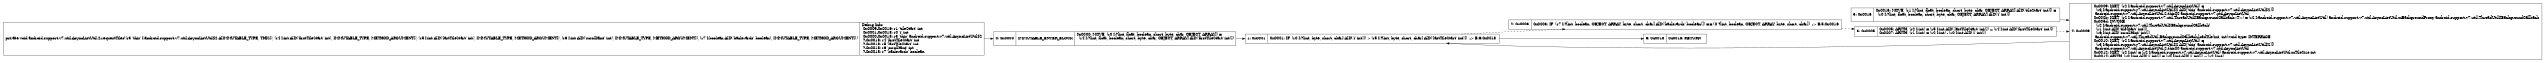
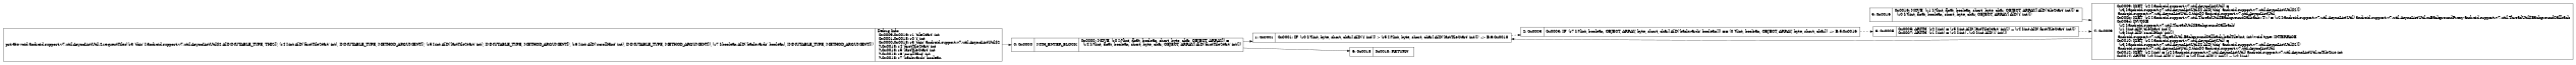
  digraph {
    fontname="DejaVu Serif"
    rankdir=LR
    node [fontname="DejaVu Serif" shape=record]
    edge [fontname="DejaVu Serif"]
-   n1 [label="{0\:\ 0x0000|IMMUTABLE_ENTER_BLOCK\l|0x0000: MOVE  (r0 I:?[int, float, boolean, short, byte, char, OBJECT, ARRAY]) = \l  (r4 I:?[int, float, boolean, short, byte, char, OBJECT, ARRAY] A[D('firstTileStart' int)])\l \l}"]
+   n1 [label="{0\:\ 0x0000|MTH_ENTER_BLOCK\l|0x0000: MOVE  (r0 I:?[int, float, boolean, short, byte, char, OBJECT, ARRAY]) = \l  (r4 I:?[int, float, boolean, short, byte, char, OBJECT, ARRAY] A[D('firstTileStart' int)])\l \l}"]
    n2 [label="{1\:\ 0x0001|0x0001: IF  (r0 I:?[int, byte, short, char] A[D('i' int)]) \> (r5 I:?[int, byte, short, char] A[D('lastTileStart' int)])  \-\> B:6:0x0018 \l}"]
    n3 [label="{2\:\ 0x0003|0x0003: IF  (r7 I:?[int, boolean, OBJECT, ARRAY, byte, short, char] A[D('backwards' boolean)]) == (0 ?[int, boolean, OBJECT, ARRAY, byte, short, char])  \-\> B:5:0x0016 \l}"]
    n4 [label="{6\:\ 0x0018|0x0018: RETURN   \l}"]
    n5 [label="{3\:\ 0x0005|0x0005: ARITH  (r2 I:int) = (r5 I:int A[D('lastTileStart' int)]) + (r4 I:int A[D('firstTileStart' int)]) \l0x0007: ARITH  (r1 I:int) = (r2 I:int) \- (r0 I:int A[D('i' int)]) \l}"]
    n6 [label="{4\:\ 0x0009|0x0009: IGET  (r2 I:android.support.v7.util.AsyncListUtil) = \l  (r3 I:android.support.v7.util.AsyncListUtil$2 A[D('this' android.support.v7.util.AsyncListUtil$2)])\l android.support.v7.util.AsyncListUtil.2.this$0 android.support.v7.util.AsyncListUtil \l0x000b: IGET  (r2 I:android.support.v7.util.ThreadUtil$BackgroundCallback\<T\>) = (r2 I:android.support.v7.util.AsyncListUtil) android.support.v7.util.AsyncListUtil.mBackgroundProxy android.support.v7.util.ThreadUtil$BackgroundCallback \l0x005d: INVOKE  \l  (r2 I:android.support.v7.util.ThreadUtil$BackgroundCallback)\l  (r1 I:int A[D('tileStart' int)])\l  (r6 I:int A[D('scrollHint' int)])\l android.support.v7.util.ThreadUtil.BackgroundCallback.loadTile(int, int):void type: INTERFACE \l0x0010: IGET  (r2 I:android.support.v7.util.AsyncListUtil) = \l  (r3 I:android.support.v7.util.AsyncListUtil$2 A[D('this' android.support.v7.util.AsyncListUtil$2)])\l android.support.v7.util.AsyncListUtil.2.this$0 android.support.v7.util.AsyncListUtil \l0x0012: IGET  (r2 I:int) = (r2 I:android.support.v7.util.AsyncListUtil) android.support.v7.util.AsyncListUtil.mTileSize int \l0x0014: ARITH  (r0 I:int A[D('i' int)]) = (r0 I:int A[D('i' int)]) + (r2 I:int) \l}"]
    n7 [label="{5\:\ 0x0016|0x0016: MOVE  (r1 I:?[int, float, boolean, short, byte, char, OBJECT, ARRAY] A[D('tileStart' int)]) = \l  (r0 I:?[int, float, boolean, short, byte, char, OBJECT, ARRAY] A[D('i' int)])\l \l}"]
    n8 [label="{private void android.support.v7.util.AsyncListUtil.2.requestTiles((r3 'this' I:android.support.v7.util.AsyncListUtil$2 A[IMMUTABLE_TYPE, THIS]), (r4 I:int A[D('firstTileStart' int), IMMUTABLE_TYPE, METHOD_ARGUMENT]), (r5 I:int A[D('lastTileStart' int), IMMUTABLE_TYPE, METHOD_ARGUMENT]), (r6 I:int A[D('scrollHint' int), IMMUTABLE_TYPE, METHOD_ARGUMENT]), (r7 I:boolean A[D('backwards' boolean), IMMUTABLE_TYPE, METHOD_ARGUMENT]))  | Debug Info:\l  0x0009\-0x0016: r1 'tileStart' int\l  0x0001\-0x0018: r0 'i' int\l  0x0000\-0x0018: r3 'this' android.support.v7.util.AsyncListUtil$2\l  ?\-0x0018: r4 'firstTileStart' int\l  ?\-0x0018: r5 'lastTileStart' int\l  ?\-0x0018: r6 'scrollHint' int\l  ?\-0x0018: r7 'backwards' boolean\l}"]
    n1 -> n2
    n2 -> n3 [style=dashed]
-   n2 -> n4
+   n1 -> n4
    n3 -> n5 [style=dashed]
    n5 -> n6 [style=dashed]
    n6 -> n2
    n7 -> n6
    n8 -> n1
  }
